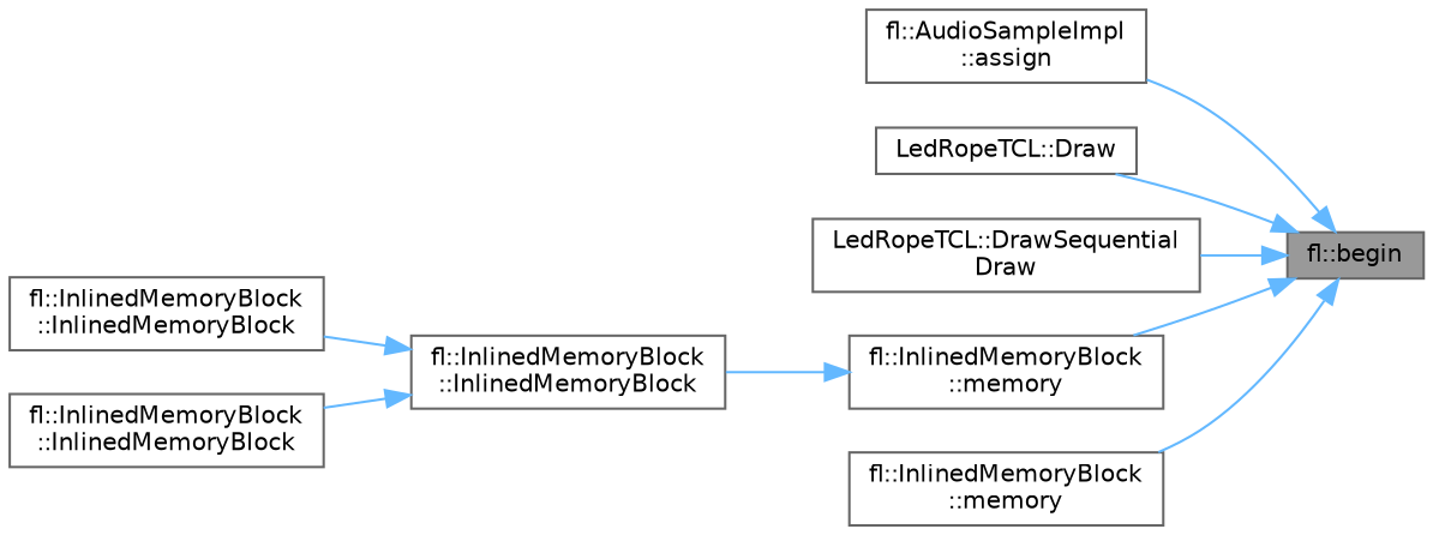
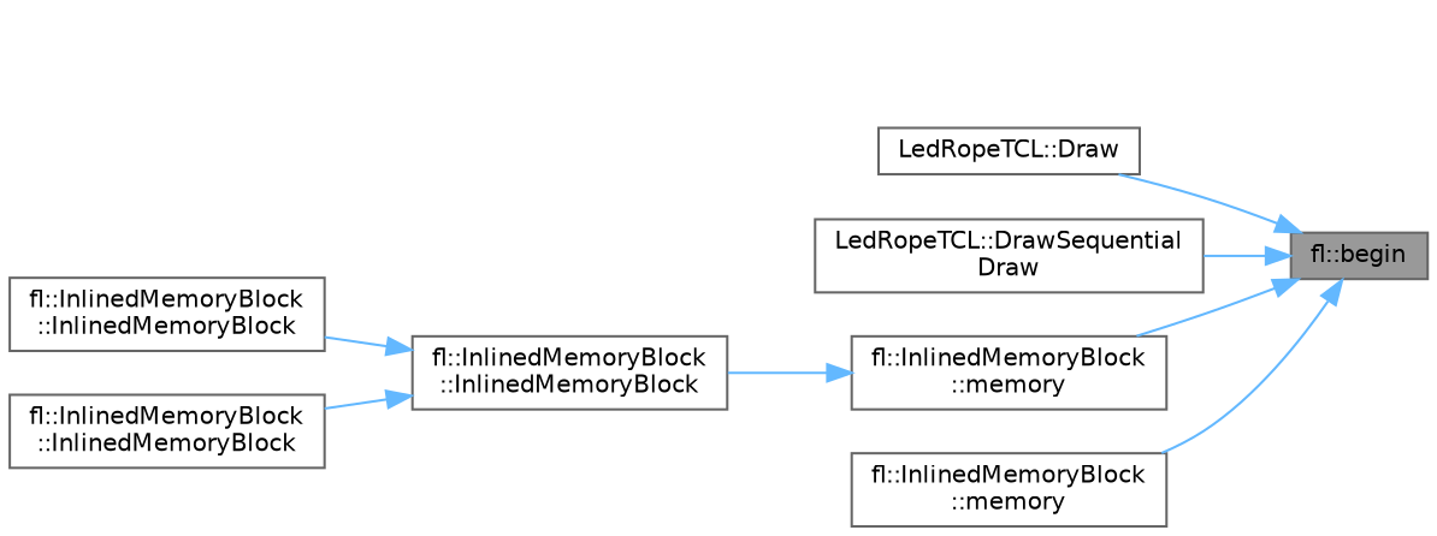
  digraph {
    rankdir=RL
    node [color=grey40 fillcolor=white fontname=Helvetica fontsize=10 shape=box style=filled]
    edge [color=steelblue1 dir=back fontname=Helvetica fontsize=10 labelfontname=Helvetica labelfontsize=10 style=solid]
    n1 [color=gray40 fillcolor=grey60 fontcolor=black height=0.2 label="fl::begin" width=0.4]
-   n2 [height=0.2 label="fl::AudioSampleImpl\l::assign" width=0.4]
    n3 [height=0.2 label="LedRopeTCL::Draw" width=0.4]
    n4 [height=0.2 label="LedRopeTCL::DrawSequential\lDraw" width=0.4]
    n5 [height=0.2 label="fl::InlinedMemoryBlock\l::memory" width=0.4]
    n6 [height=0.2 label="fl::InlinedMemoryBlock\l::memory" width=0.4]
    n7 [height=0.2 label="fl::InlinedMemoryBlock\l::InlinedMemoryBlock" width=0.4]
    n8 [height=0.2 label="fl::InlinedMemoryBlock\l::InlinedMemoryBlock" width=0.4]
    n9 [height=0.2 label="fl::InlinedMemoryBlock\l::InlinedMemoryBlock" width=0.4]
-   n1 -> n2
    n1 -> n3
    n1 -> n4
    n1 -> n5
    n1 -> n6
    n5 -> n7
    n7 -> n8
    n7 -> n9
  }
